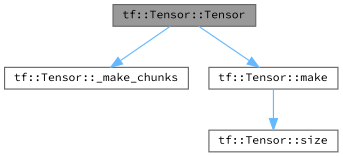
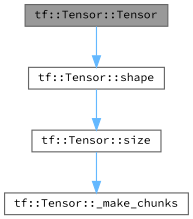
  digraph {
    fontname="Source Code Pro"
    rankdir=TB
    node [color=grey40 fillcolor=white fontname="Source Code Pro" fontsize=10 shape=box style=filled]
    edge [color=steelblue1 fontname="Source Code Pro" fontsize=10 labelfontname=Helvetica labelfontsize=10 style=solid]
    n1 [color=gray40 fillcolor=grey60 fontcolor=black height=0.2 label="tf::Tensor::Tensor" width=0.4]
    n2 [height=0.2 label="tf::Tensor::_make_chunks" width=0.4]
-   n3 [height=0.2 label="tf::Tensor::make" width=0.4]
+   n3 [height=0.2 label="tf::Tensor::shape" width=0.4]
    n4 [height=0.2 label="tf::Tensor::size" width=0.4]
-   n1 -> n2
+   n4 -> n2
    n1 -> n3
    n3 -> n4
  }
